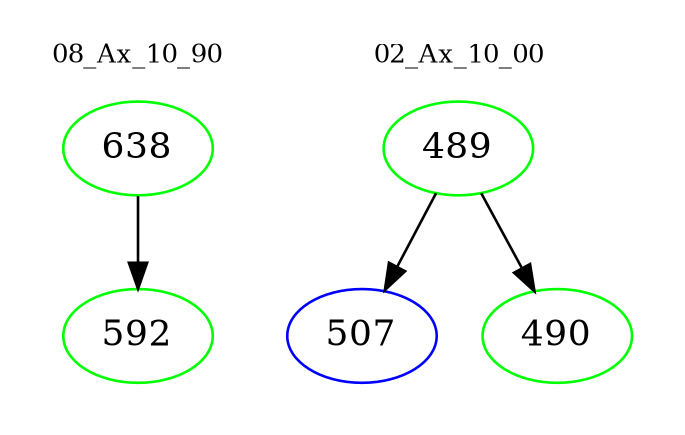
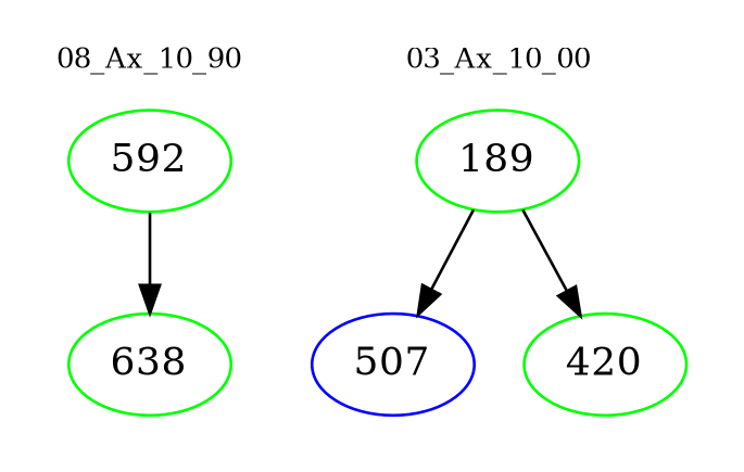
  digraph {
    node [color=green]
    edge [color=black]
    n1 [label=638]
    n2 [label=592]
-   n3 [label=489]
+   n3 [label=189]
    n4 [color=blue label=507]
-   n5 [label=490]
+   n5 [label=420]
    subgraph cluster_1 {
      color=white
      fontsize=10
      label="08_Ax_10_90"
      n1
      n2
    }
    subgraph cluster_2 {
      color=white
      fontsize=10
-     label="02_Ax_10_00"
+     label="03_Ax_10_00"
      n3
      n4
      n5
    }
-   n1 -> n2
+   n2 -> n1
    n3 -> n4
    n3 -> n5
  }
